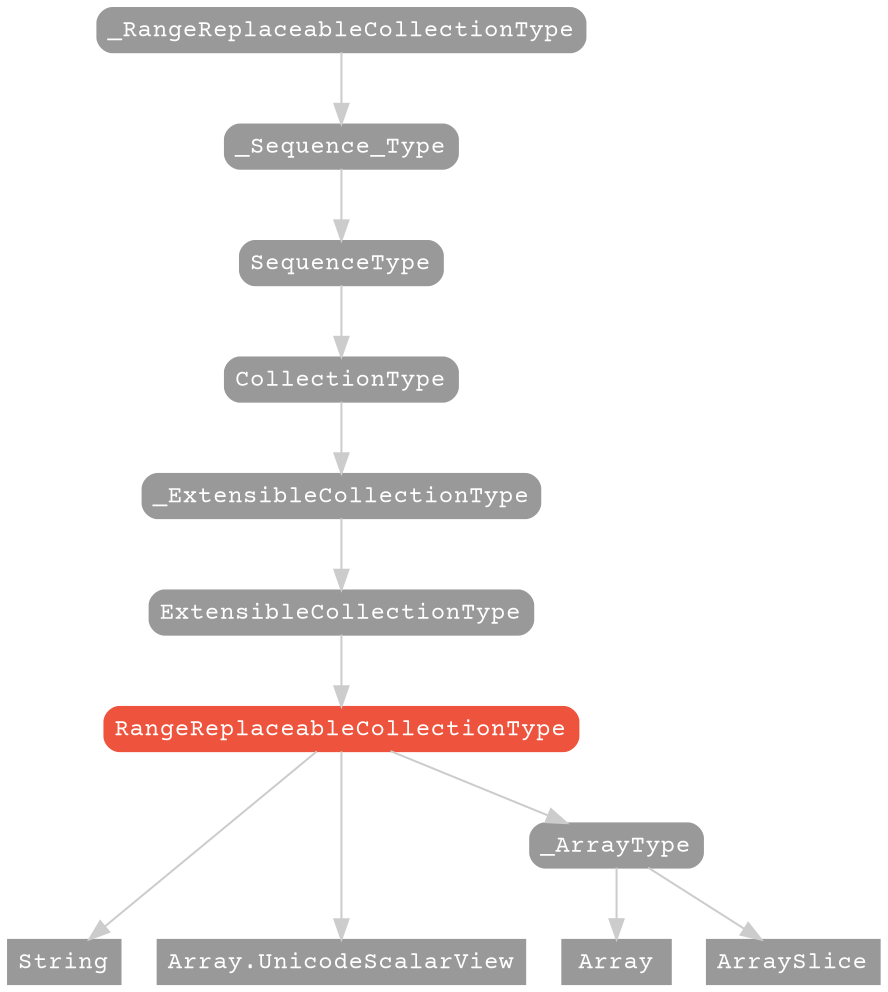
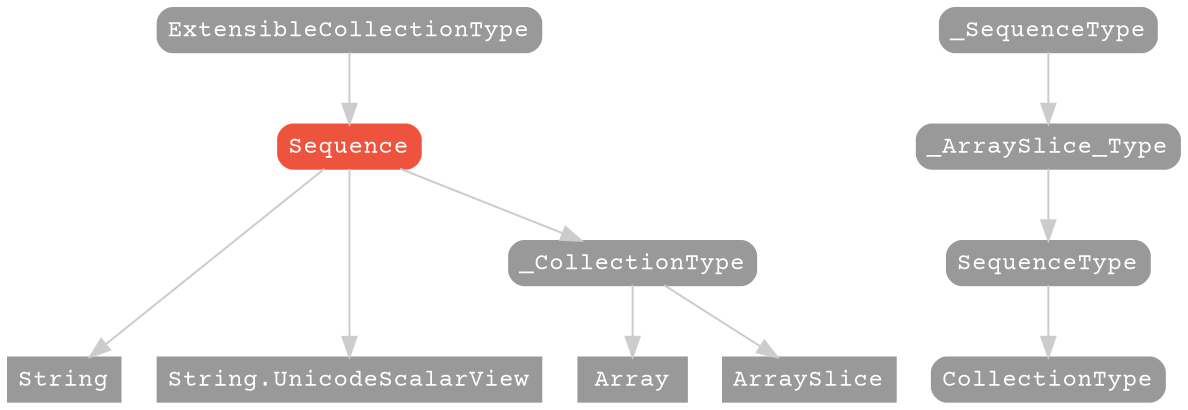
  strict digraph {
    fontname="Courier Prime"
    node [color="#999999" fillcolor="#999999" fontcolor=white fontname="Courier Prime" fontsize=12 margin="0.07,0.05" shape=box style="filled,rounded"]
    edge [color="#cccccc" fontname="Courier Prime"]
    Array [height=0.3 style=filled]
    ArraySlice [height=0.3 style=filled]
    String [height=0.3 style=filled]
-   "String.UnicodeScalarView" [height=0.3 style=filled label="Array.UnicodeScalarView"]
+   "String.UnicodeScalarView" [height=0.3 style=filled]
    CollectionType [height=0.3]
-   _ExtensibleCollectionType [height=0.3]
    ExtensibleCollectionType [height=0.3]
-   RangeReplaceableCollectionType [color="#ee543d" fillcolor="#ee543d" height=0.3]
-   _ArrayType [height=0.3]
+   RangeReplaceableCollectionType [color="#ee543d" fillcolor="#ee543d" height=0.3 label=Sequence]
+   _ArrayType [height=0.3 label=_CollectionType]
    SequenceType [height=0.3]
-   _SequenceType [height=0.3 label=_RangeReplaceableCollectionType]
-   _Sequence_Type [height=0.3]
+   _SequenceType [height=0.3]
+   _Sequence_Type [height=0.3 label=_ArraySlice_Type]
    subgraph sub_1 {
      rank=max
      Array
      ArraySlice
      String
      "String.UnicodeScalarView"
    }
-   CollectionType -> _ExtensibleCollectionType
-   _ExtensibleCollectionType -> ExtensibleCollectionType
    ExtensibleCollectionType -> RangeReplaceableCollectionType
    RangeReplaceableCollectionType -> String
    RangeReplaceableCollectionType -> "String.UnicodeScalarView"
    RangeReplaceableCollectionType -> _ArrayType
    _ArrayType -> Array
    _ArrayType -> ArraySlice
    SequenceType -> CollectionType
    _SequenceType -> _Sequence_Type
    _Sequence_Type -> SequenceType
  }
